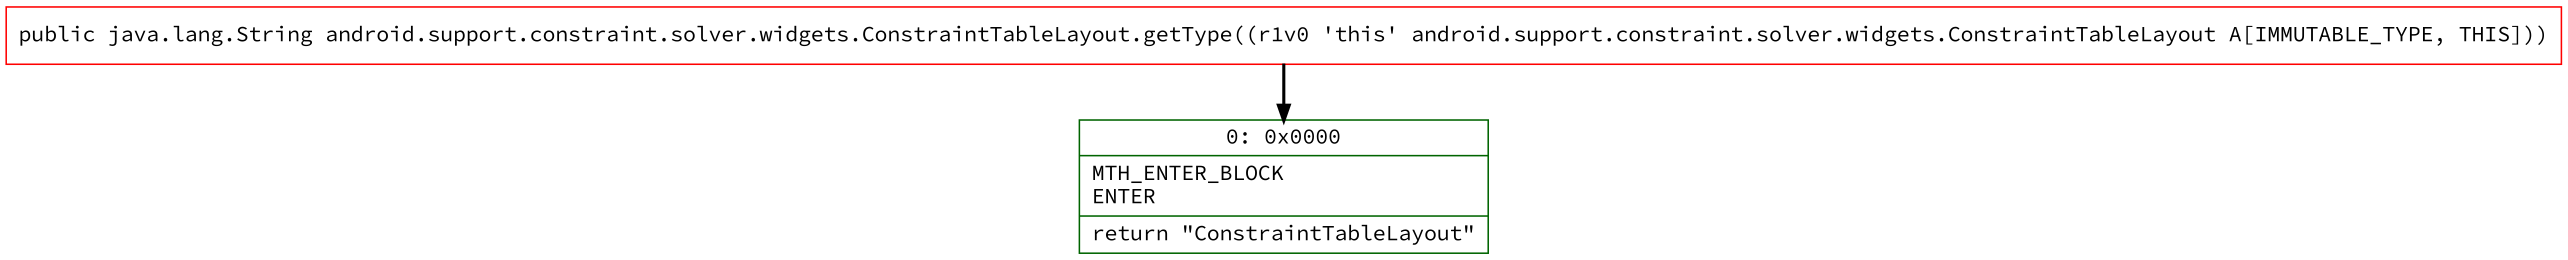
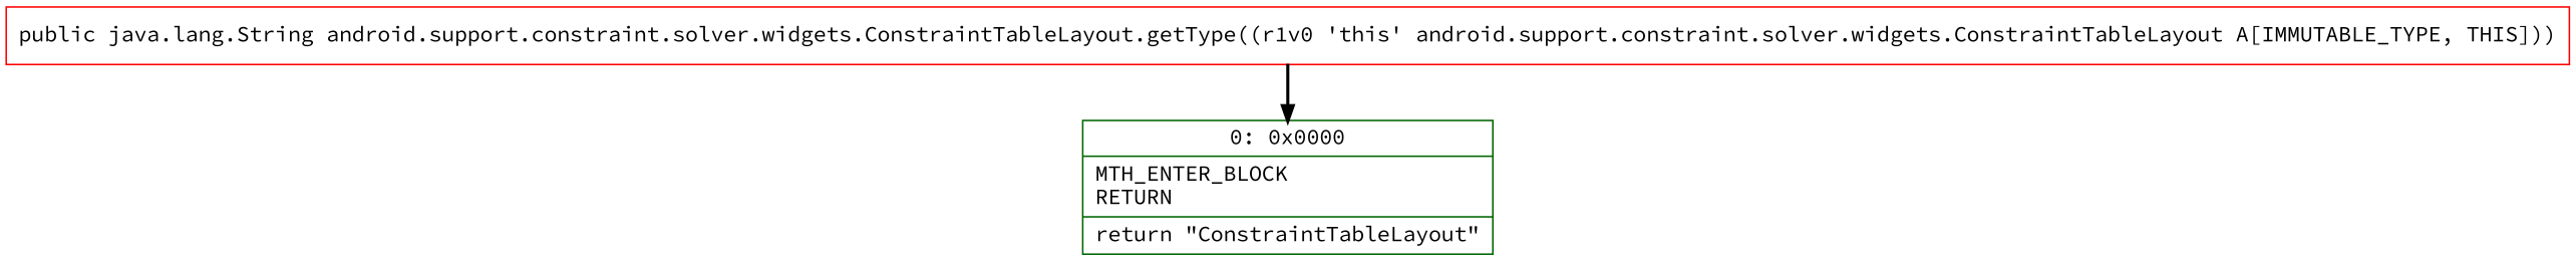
  digraph {
    fontname="Source Code Pro"
    node [shape=record fontname="Source Code Pro"]
-   n1 [label="{0\:\ 0x0000|MTH_ENTER_BLOCK\lENTER\l|return \"ConstraintTableLayout\"\l}" color=darkgreen]
+   n1 [label="{0\:\ 0x0000|MTH_ENTER_BLOCK\lRETURN\l|return \"ConstraintTableLayout\"\l}" color=darkgreen]
    n2 [label="{public java.lang.String android.support.constraint.solver.widgets.ConstraintTableLayout.getType((r1v0 'this' android.support.constraint.solver.widgets.ConstraintTableLayout A[IMMUTABLE_TYPE, THIS])) }" color=red]
    n2 -> n1 [style=bold fontname="Source Code Pro"]
  }
